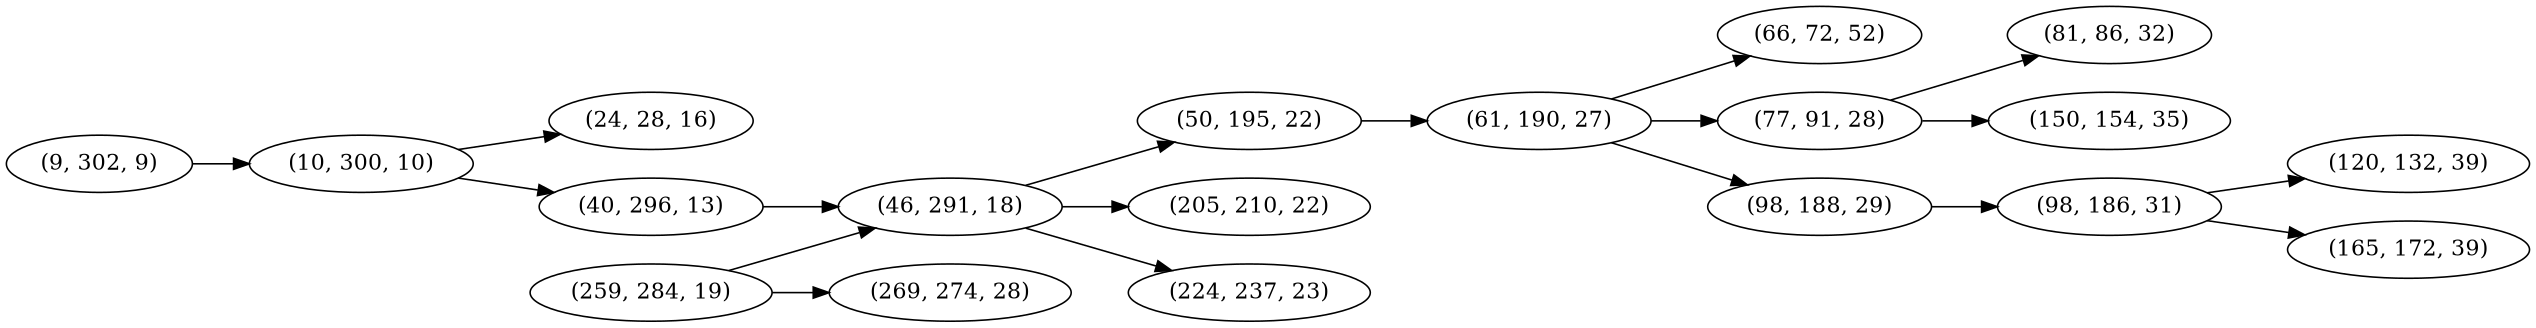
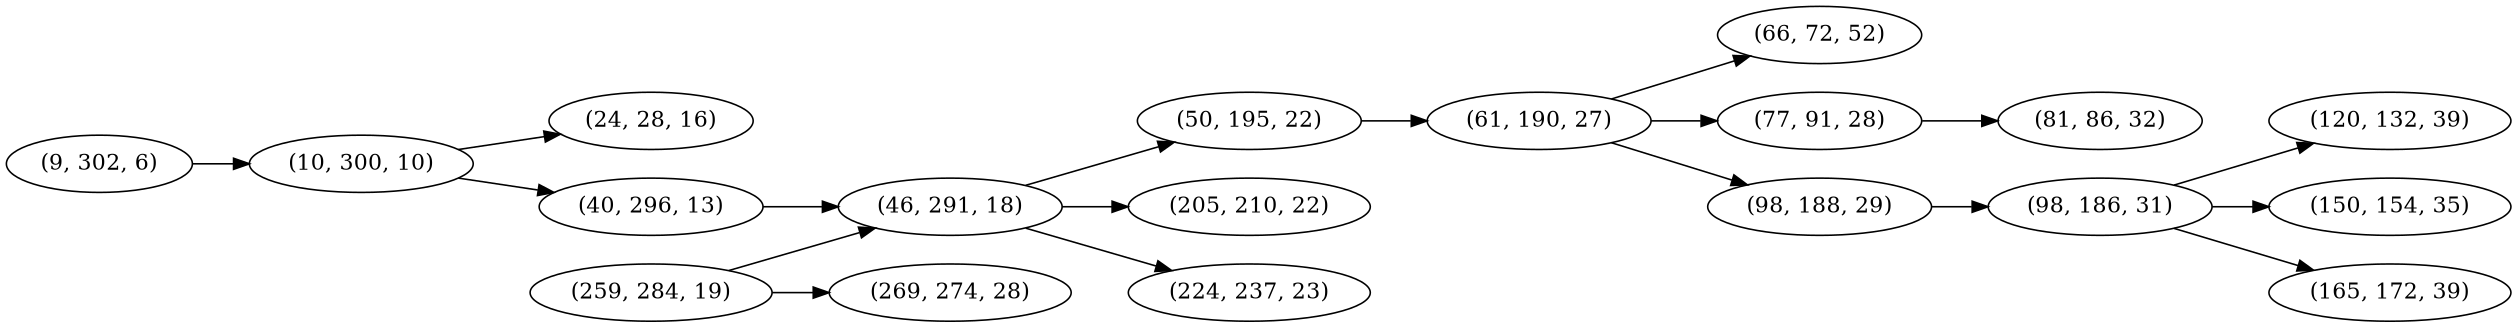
  digraph {
    rankdir=LR
-   "(9, 302, 9)"
+   "(9, 302, 9)" [label="(9, 302, 6)"]
    "(10, 300, 10)"
    "(24, 28, 16)"
    "(40, 296, 13)"
    "(46, 291, 18)"
    "(50, 195, 22)"
    "(205, 210, 22)"
    "(224, 237, 23)"
    "(61, 190, 27)"
    "(259, 284, 19)"
    "(269, 274, 28)"
    n12 [label="(66, 72, 52)"]
    "(77, 91, 28)"
    n14 [label="(98, 188, 29)"]
    "(81, 86, 32)"
    "(98, 186, 31)"
    "(120, 132, 39)"
    "(150, 154, 35)"
    "(165, 172, 39)"
    "(9, 302, 9)" -> "(10, 300, 10)"
    "(10, 300, 10)" -> "(24, 28, 16)"
    "(10, 300, 10)" -> "(40, 296, 13)"
    "(40, 296, 13)" -> "(46, 291, 18)"
    "(46, 291, 18)" -> "(50, 195, 22)"
    "(46, 291, 18)" -> "(205, 210, 22)"
    "(46, 291, 18)" -> "(224, 237, 23)"
    "(50, 195, 22)" -> "(61, 190, 27)"
    "(61, 190, 27)" -> n12
    "(61, 190, 27)" -> "(77, 91, 28)"
    "(61, 190, 27)" -> n14
    "(259, 284, 19)" -> "(46, 291, 18)"
    "(259, 284, 19)" -> "(269, 274, 28)"
    "(77, 91, 28)" -> "(81, 86, 32)"
    n14 -> "(98, 186, 31)"
    "(98, 186, 31)" -> "(120, 132, 39)"
-   "(77, 91, 28)" -> "(150, 154, 35)"
+   "(98, 186, 31)" -> "(150, 154, 35)"
    "(98, 186, 31)" -> "(165, 172, 39)"
  }
